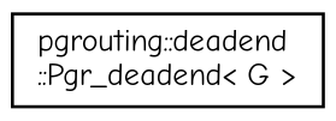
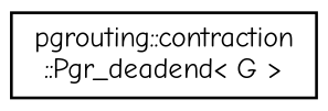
  digraph {
    rankdir=LR
    fontname="Comic Neue"
-   n1 [color=black fillcolor=white fontname="Comic Neue" fontsize=10 height=0.2 label="pgrouting::deadend\l::Pgr_deadend\< G \>" shape=record style=filled width=0.4]
+   n1 [color=black fillcolor=white fontname="Comic Neue" fontsize=10 height=0.2 label="pgrouting::contraction\l::Pgr_deadend\< G \>" shape=record style=filled width=0.4]
  }
